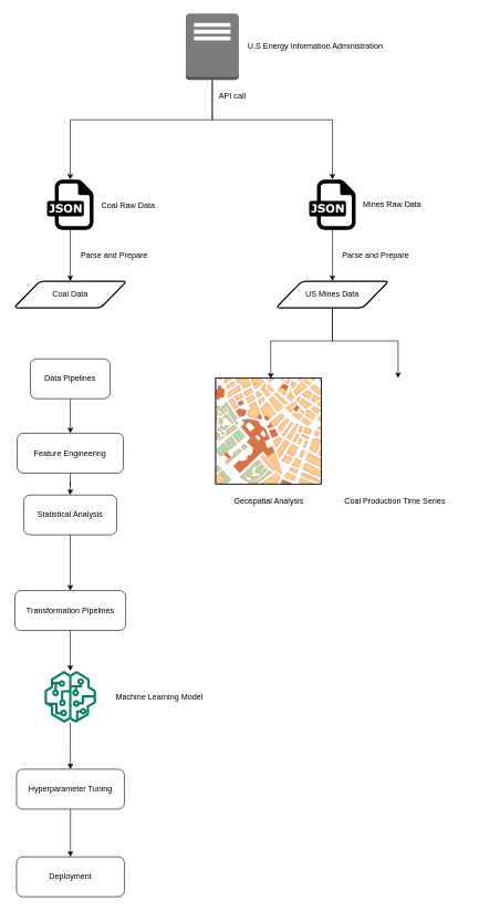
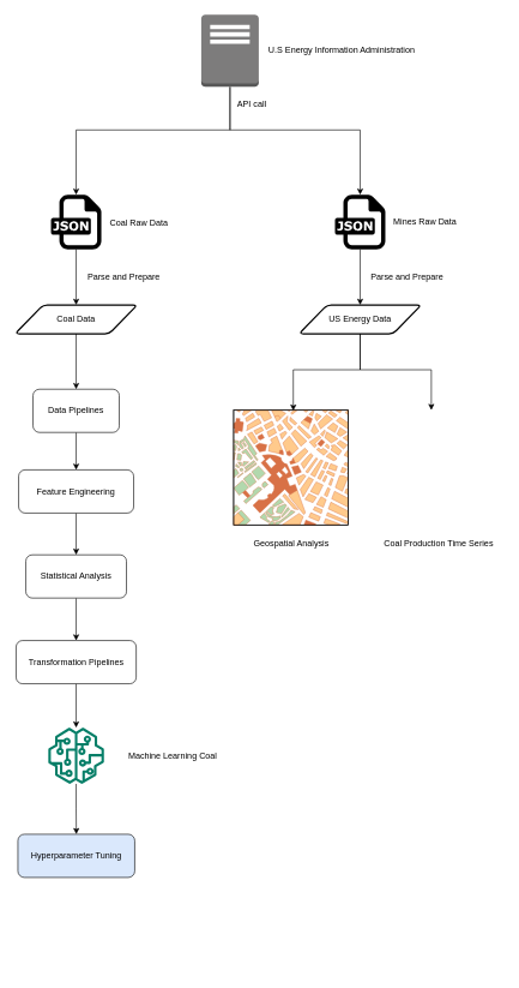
  <mxCell id="0" />
  <mxCell id="1" parent="0" />
  <mxCell id="2" style="edgeStyle=orthogonalEdgeStyle;rounded=0;orthogonalLoop=1;jettySize=auto;html=1;" edge="1" parent="1" source="4" target="7"><mxGeometry relative="1" as="geometry"><Array as="points"><mxPoint x="319" y="180" /><mxPoint x="105" y="180" /></Array></mxGeometry></mxCell>
  <mxCell id="3" style="edgeStyle=orthogonalEdgeStyle;rounded=0;orthogonalLoop=1;jettySize=auto;html=1;" edge="1" parent="1" source="4" target="12"><mxGeometry relative="1" as="geometry"><Array as="points"><mxPoint x="319" y="180" /><mxPoint x="500" y="180" /></Array></mxGeometry></mxCell>
  <mxCell id="4" value="" style="outlineConnect=0;dashed=0;verticalLabelPosition=bottom;verticalAlign=top;align=center;html=1;shape=mxgraph.aws3.traditional_server;fillColor=#7D7C7C;gradientColor=none;" vertex="1" parent="1"><mxGeometry x="279" y="20" width="80" height="100" as="geometry" /></mxCell>
  <mxCell id="5" value="&lt;div&gt;U.S Energy Information Administration&lt;/div&gt;" style="text;html=1;align=center;verticalAlign=middle;resizable=0;points=[];autosize=1;strokeColor=none;fillColor=none;" vertex="1" parent="1"><mxGeometry x="359" y="55" width="230" height="30" as="geometry" /></mxCell>
  <mxCell id="6" style="edgeStyle=orthogonalEdgeStyle;rounded=0;orthogonalLoop=1;jettySize=auto;html=1;" edge="1" parent="1" source="7" target="9"><mxGeometry relative="1" as="geometry" /></mxCell>
  <mxCell id="7" value="" style="dashed=0;outlineConnect=0;html=1;align=center;labelPosition=center;verticalLabelPosition=bottom;verticalAlign=top;shape=mxgraph.weblogos.json" vertex="1" parent="1"><mxGeometry x="70" y="270" width="70" height="75.8" as="geometry" /></mxCell>
+ <mxCell id="8" style="edgeStyle=orthogonalEdgeStyle;rounded=0;orthogonalLoop=1;jettySize=auto;html=1;" edge="1" parent="1" source="9" target="24"><mxGeometry relative="1" as="geometry" /></mxCell>
  <mxCell id="9" value="Coal Data" style="shape=parallelogram;html=1;strokeWidth=2;perimeter=parallelogramPerimeter;whiteSpace=wrap;rounded=1;arcSize=12;size=0.23;" vertex="1" parent="1"><mxGeometry x="20" y="423" width="170" height="40" as="geometry" /></mxCell>
  <mxCell id="10" value="Parse and Prepare" style="text;html=1;align=center;verticalAlign=middle;resizable=0;points=[];autosize=1;strokeColor=none;fillColor=none;" vertex="1" parent="1"><mxGeometry x="106" y="370" width="130" height="30" as="geometry" /></mxCell>
  <mxCell id="11" style="edgeStyle=orthogonalEdgeStyle;rounded=0;orthogonalLoop=1;jettySize=auto;html=1;entryX=0.5;entryY=0;entryDx=0;entryDy=0;" edge="1" parent="1" source="12" target="18"><mxGeometry relative="1" as="geometry" /></mxCell>
  <mxCell id="12" value="" style="dashed=0;outlineConnect=0;html=1;align=center;labelPosition=center;verticalLabelPosition=bottom;verticalAlign=top;shape=mxgraph.weblogos.json" vertex="1" parent="1"><mxGeometry x="465" y="270" width="70" height="75.8" as="geometry" /></mxCell>
  <mxCell id="13" value="API call" style="text;html=1;align=center;verticalAlign=middle;resizable=0;points=[];autosize=1;strokeColor=none;fillColor=none;" vertex="1" parent="1"><mxGeometry x="319" y="130" width="60" height="30" as="geometry" /></mxCell>
  <mxCell id="14" value="Coal Raw Data" style="text;html=1;align=center;verticalAlign=middle;resizable=0;points=[];autosize=1;strokeColor=none;fillColor=none;" vertex="1" parent="1"><mxGeometry x="137" y="293.9" width="110" height="30" as="geometry" /></mxCell>
  <mxCell id="15" value="&lt;div&gt;Mines Raw Data&lt;/div&gt;" style="text;html=1;align=center;verticalAlign=middle;resizable=0;points=[];autosize=1;strokeColor=none;fillColor=none;" vertex="1" parent="1"><mxGeometry x="535" y="292.9" width="110" height="30" as="geometry" /></mxCell>
  <mxCell id="16" style="edgeStyle=orthogonalEdgeStyle;rounded=0;orthogonalLoop=1;jettySize=auto;html=1;entryX=0.519;entryY=0.006;entryDx=0;entryDy=0;entryPerimeter=0;" edge="1" parent="1" source="18" target="20"><mxGeometry relative="1" as="geometry"><Array as="points"><mxPoint x="500" y="513" /><mxPoint x="407" y="513" /></Array></mxGeometry></mxCell>
  <mxCell id="17" style="edgeStyle=orthogonalEdgeStyle;rounded=0;orthogonalLoop=1;jettySize=auto;html=1;entryX=0.5;entryY=0;entryDx=0;entryDy=0;" edge="1" parent="1" source="18" target="37"><mxGeometry relative="1" as="geometry"><Array as="points"><mxPoint x="500" y="513" /><mxPoint x="599" y="513" /></Array></mxGeometry></mxCell>
- <mxCell id="18" value="US Mines Data" style="shape=parallelogram;html=1;strokeWidth=2;perimeter=parallelogramPerimeter;whiteSpace=wrap;rounded=1;arcSize=12;size=0.23;" vertex="1" parent="1"><mxGeometry x="415" y="423" width="170" height="40" as="geometry" /></mxCell>
+ <mxCell id="18" value="US Energy Data" style="shape=parallelogram;html=1;strokeWidth=2;perimeter=parallelogramPerimeter;whiteSpace=wrap;rounded=1;arcSize=12;size=0.23;" vertex="1" parent="1"><mxGeometry x="415" y="423" width="170" height="40" as="geometry" /></mxCell>
  <mxCell id="19" value="Parse and Prepare" style="text;html=1;align=center;verticalAlign=middle;resizable=0;points=[];autosize=1;strokeColor=none;fillColor=none;" vertex="1" parent="1"><mxGeometry x="500" y="370" width="130" height="30" as="geometry" /></mxCell>
  <mxCell id="20" value="" style="verticalLabelPosition=bottom;shadow=0;dashed=0;align=center;html=1;verticalAlign=top;strokeWidth=1;shape=mxgraph.mockup.misc.map;" vertex="1" parent="1"><mxGeometry x="324" y="569" width="160" height="160" as="geometry" /></mxCell>
  <mxCell id="21" value="" style="shape=image;html=1;verticalAlign=top;verticalLabelPosition=bottom;labelBackgroundColor=#ffffff;imageAspect=0;aspect=fixed;image=https://cdn4.iconfinder.com/data/icons/essential-app-1/16/pin-locate-map-location-drop-128.png" vertex="1" parent="1"><mxGeometry x="435" y="602" width="30" height="30" as="geometry" /></mxCell>
  <mxCell id="22" value="Geospatial Analysis" style="text;html=1;align=center;verticalAlign=middle;resizable=0;points=[];autosize=1;strokeColor=none;fillColor=none;" vertex="1" parent="1"><mxGeometry x="339" y="740" width="130" height="30" as="geometry" /></mxCell>
  <mxCell id="23" style="edgeStyle=orthogonalEdgeStyle;rounded=0;orthogonalLoop=1;jettySize=auto;html=1;entryX=0.5;entryY=0;entryDx=0;entryDy=0;" edge="1" parent="1" source="24" target="26"><mxGeometry relative="1" as="geometry" /></mxCell>
  <mxCell id="24" value="Data Pipelines" style="rounded=1;whiteSpace=wrap;html=1;" vertex="1" parent="1"><mxGeometry x="45" y="540" width="120" height="60" as="geometry" /></mxCell>
  <mxCell id="25" style="edgeStyle=orthogonalEdgeStyle;rounded=0;orthogonalLoop=1;jettySize=auto;html=1;entryX=0.5;entryY=0;entryDx=0;entryDy=0;" edge="1" parent="1" source="26" target="28"><mxGeometry relative="1" as="geometry" /></mxCell>
  <mxCell id="26" value="Feature Engineering" style="rounded=1;whiteSpace=wrap;html=1;" vertex="1" parent="1"><mxGeometry x="25" y="652" width="160" height="60" as="geometry" /></mxCell>
  <mxCell id="27" style="edgeStyle=orthogonalEdgeStyle;rounded=0;orthogonalLoop=1;jettySize=auto;html=1;" edge="1" parent="1" source="28" target="30"><mxGeometry relative="1" as="geometry" /></mxCell>
- <mxCell id="28" value="Statistical Analysis" style="rounded=1;whiteSpace=wrap;html=1;" vertex="1" parent="1"><mxGeometry x="35" y="745" width="140" height="60" as="geometry" /></mxCell>
+ <mxCell id="28" value="Statistical Analysis" style="rounded=1;whiteSpace=wrap;html=1;" vertex="1" parent="1"><mxGeometry x="35" y="770" width="140" height="60" as="geometry" /></mxCell>
  <mxCell id="29" style="edgeStyle=orthogonalEdgeStyle;rounded=0;orthogonalLoop=1;jettySize=auto;html=1;" edge="1" parent="1" source="30" target="32"><mxGeometry relative="1" as="geometry" /></mxCell>
  <mxCell id="30" value="Transformation Pipelines" style="rounded=1;whiteSpace=wrap;html=1;" vertex="1" parent="1"><mxGeometry x="21.5" y="889" width="167" height="60" as="geometry" /></mxCell>
  <mxCell id="31" style="edgeStyle=orthogonalEdgeStyle;rounded=0;orthogonalLoop=1;jettySize=auto;html=1;entryX=0.5;entryY=0;entryDx=0;entryDy=0;" edge="1" parent="1" source="32" target="35"><mxGeometry relative="1" as="geometry" /></mxCell>
  <mxCell id="32" value="" style="sketch=0;outlineConnect=0;fontColor=#232F3E;gradientColor=none;fillColor=#067F68;strokeColor=none;dashed=0;verticalLabelPosition=bottom;verticalAlign=top;align=center;html=1;fontSize=12;fontStyle=0;aspect=fixed;pointerEvents=1;shape=mxgraph.aws4.sagemaker_model;" vertex="1" parent="1"><mxGeometry x="66" y="1010" width="78" height="78" as="geometry" /></mxCell>
- <mxCell id="33" value="Machine Learning Model" style="text;html=1;align=center;verticalAlign=middle;resizable=0;points=[];autosize=1;strokeColor=none;fillColor=none;" vertex="1" parent="1"><mxGeometry x="159" y="1034" width="160" height="30" as="geometry" /></mxCell>
- <mxCell id="34" style="edgeStyle=orthogonalEdgeStyle;rounded=0;orthogonalLoop=1;jettySize=auto;html=1;" edge="1" parent="1" source="35" target="36"><mxGeometry relative="1" as="geometry" /></mxCell>
- <mxCell id="35" value="Hyperparameter Tuning" style="rounded=1;whiteSpace=wrap;html=1;" vertex="1" parent="1"><mxGeometry x="24" y="1158" width="162.5" height="60" as="geometry" /></mxCell>
- <mxCell id="36" value="&lt;div&gt;Deployment&lt;/div&gt;" style="rounded=1;whiteSpace=wrap;html=1;" vertex="1" parent="1"><mxGeometry x="24" y="1290" width="162.5" height="60" as="geometry" /></mxCell>
+ <mxCell id="33" value="Machine Learning Coal" style="text;html=1;align=center;verticalAlign=middle;resizable=0;points=[];autosize=1;strokeColor=none;fillColor=none;" vertex="1" parent="1"><mxGeometry x="159" y="1034" width="160" height="30" as="geometry" /></mxCell>
+ <mxCell id="35" value="Hyperparameter Tuning" style="rounded=1;whiteSpace=wrap;html=1;fillColor=#dae8fc;" vertex="1" parent="1"><mxGeometry x="24" y="1158" width="162.5" height="60" as="geometry" /></mxCell>
  <mxCell id="37" value="" style="shape=image;html=1;verticalAlign=top;verticalLabelPosition=bottom;labelBackgroundColor=#ffffff;imageAspect=0;aspect=fixed;image=https://cdn0.iconfinder.com/data/icons/thin-line-icons-for-seo-and-development-1/64/Programming_Development_analysis-128.png" vertex="1" parent="1"><mxGeometry x="535" y="569" width="128" height="128" as="geometry" /></mxCell>
- <mxCell id="38" value="Coal Production Time Series" style="text;html=1;align=center;verticalAlign=middle;resizable=0;points=[];autosize=1;strokeColor=none;fillColor=none;" vertex="1" parent="1"><mxGeometry x="504" y="740" width="180" height="30" as="geometry" /></mxCell>
+ <mxCell id="38" value="Coal Production Time Series" style="text;html=1;align=center;verticalAlign=middle;resizable=0;points=[];autosize=1;strokeColor=none;fillColor=none;" vertex="1" parent="1"><mxGeometry x="519" y="740" width="180" height="30" as="geometry" /></mxCell>
